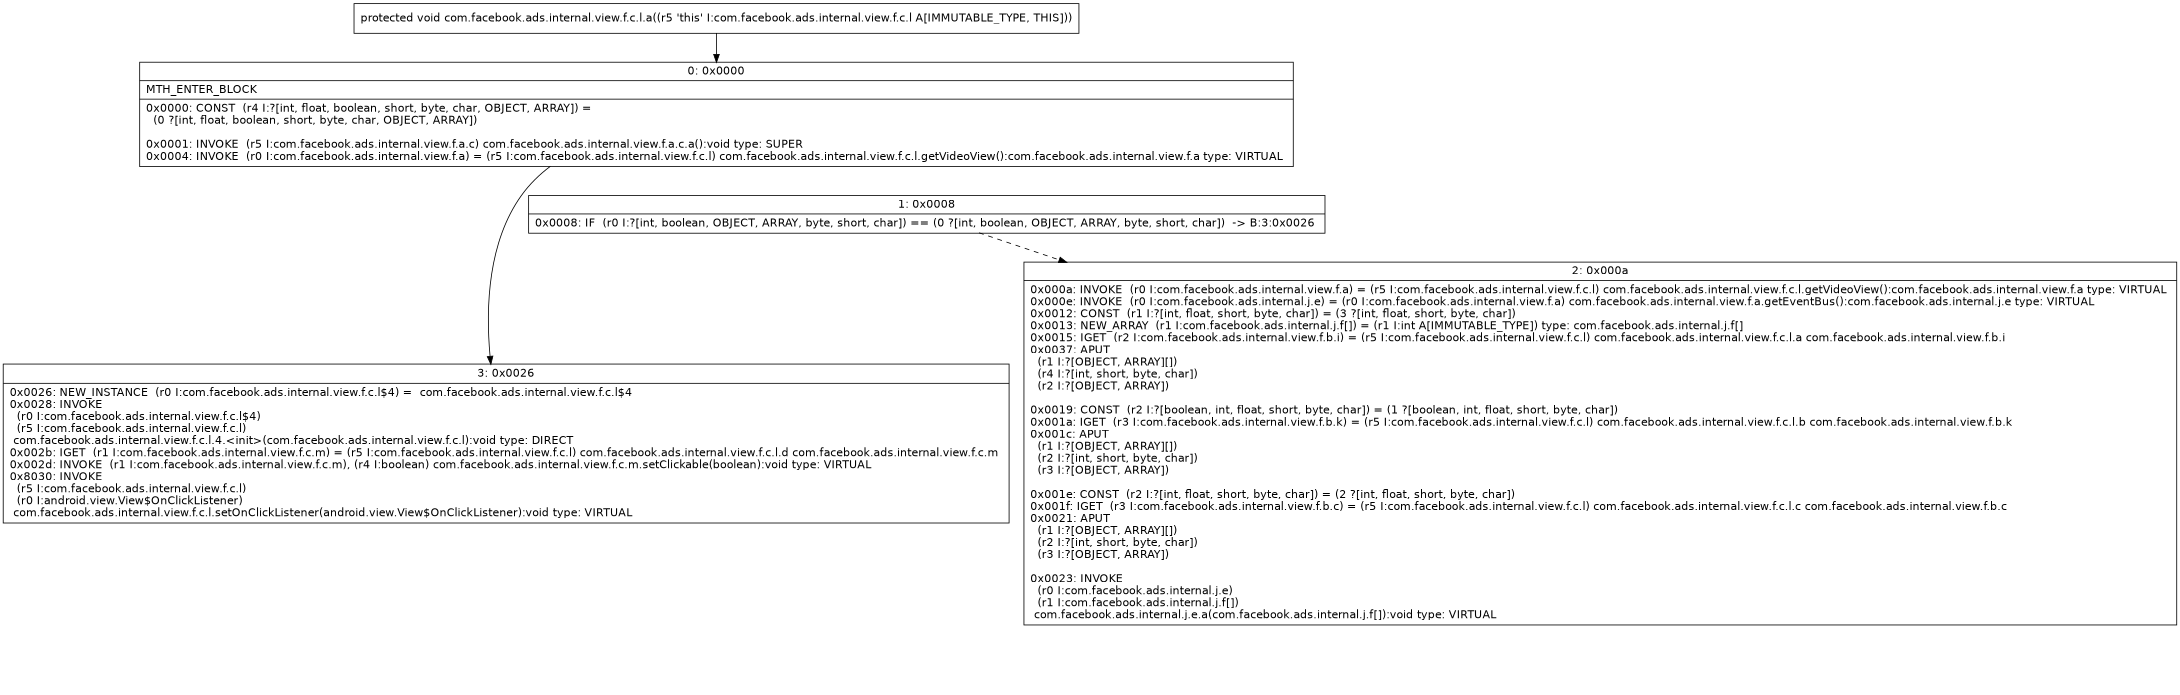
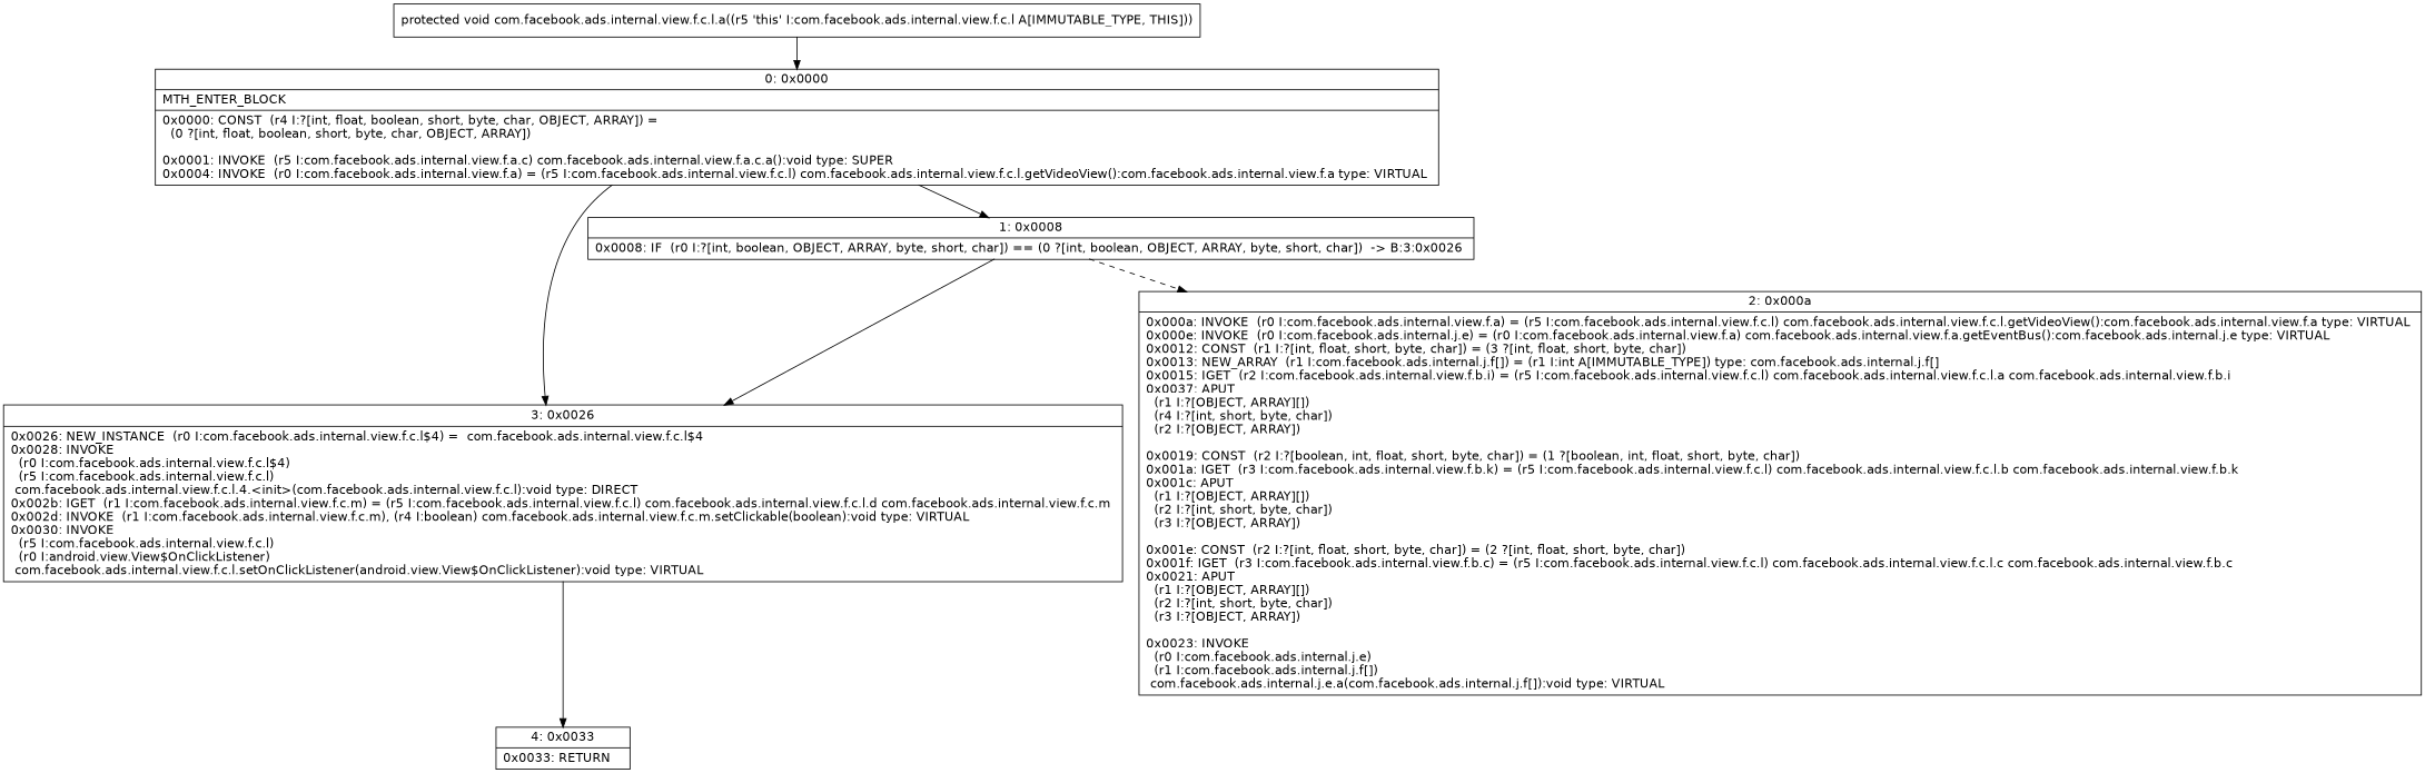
  digraph {
    fontname="DejaVu Sans"
    node [fontname="DejaVu Sans" shape=record]
    edge [fontname="DejaVu Sans"]
    n1 [label="{0\:\ 0x0000|MTH_ENTER_BLOCK\l|0x0000: CONST  (r4 I:?[int, float, boolean, short, byte, char, OBJECT, ARRAY]) = \l  (0 ?[int, float, boolean, short, byte, char, OBJECT, ARRAY])\l \l0x0001: INVOKE  (r5 I:com.facebook.ads.internal.view.f.a.c) com.facebook.ads.internal.view.f.a.c.a():void type: SUPER \l0x0004: INVOKE  (r0 I:com.facebook.ads.internal.view.f.a) = (r5 I:com.facebook.ads.internal.view.f.c.l) com.facebook.ads.internal.view.f.c.l.getVideoView():com.facebook.ads.internal.view.f.a type: VIRTUAL \l}"]
    n2 [label="{1\:\ 0x0008|0x0008: IF  (r0 I:?[int, boolean, OBJECT, ARRAY, byte, short, char]) == (0 ?[int, boolean, OBJECT, ARRAY, byte, short, char])  \-\> B:3:0x0026 \l}"]
-   n3 [label="{3\:\ 0x0026|0x0026: NEW_INSTANCE  (r0 I:com.facebook.ads.internal.view.f.c.l$4) =  com.facebook.ads.internal.view.f.c.l$4 \l0x0028: INVOKE  \l  (r0 I:com.facebook.ads.internal.view.f.c.l$4)\l  (r5 I:com.facebook.ads.internal.view.f.c.l)\l com.facebook.ads.internal.view.f.c.l.4.\<init\>(com.facebook.ads.internal.view.f.c.l):void type: DIRECT \l0x002b: IGET  (r1 I:com.facebook.ads.internal.view.f.c.m) = (r5 I:com.facebook.ads.internal.view.f.c.l) com.facebook.ads.internal.view.f.c.l.d com.facebook.ads.internal.view.f.c.m \l0x002d: INVOKE  (r1 I:com.facebook.ads.internal.view.f.c.m), (r4 I:boolean) com.facebook.ads.internal.view.f.c.m.setClickable(boolean):void type: VIRTUAL \l0x8030: INVOKE  \l  (r5 I:com.facebook.ads.internal.view.f.c.l)\l  (r0 I:android.view.View$OnClickListener)\l com.facebook.ads.internal.view.f.c.l.setOnClickListener(android.view.View$OnClickListener):void type: VIRTUAL \l}"]
+   n3 [label="{3\:\ 0x0026|0x0026: NEW_INSTANCE  (r0 I:com.facebook.ads.internal.view.f.c.l$4) =  com.facebook.ads.internal.view.f.c.l$4 \l0x0028: INVOKE  \l  (r0 I:com.facebook.ads.internal.view.f.c.l$4)\l  (r5 I:com.facebook.ads.internal.view.f.c.l)\l com.facebook.ads.internal.view.f.c.l.4.\<init\>(com.facebook.ads.internal.view.f.c.l):void type: DIRECT \l0x002b: IGET  (r1 I:com.facebook.ads.internal.view.f.c.m) = (r5 I:com.facebook.ads.internal.view.f.c.l) com.facebook.ads.internal.view.f.c.l.d com.facebook.ads.internal.view.f.c.m \l0x002d: INVOKE  (r1 I:com.facebook.ads.internal.view.f.c.m), (r4 I:boolean) com.facebook.ads.internal.view.f.c.m.setClickable(boolean):void type: VIRTUAL \l0x0030: INVOKE  \l  (r5 I:com.facebook.ads.internal.view.f.c.l)\l  (r0 I:android.view.View$OnClickListener)\l com.facebook.ads.internal.view.f.c.l.setOnClickListener(android.view.View$OnClickListener):void type: VIRTUAL \l}"]
    n4 [label="{2\:\ 0x000a|0x000a: INVOKE  (r0 I:com.facebook.ads.internal.view.f.a) = (r5 I:com.facebook.ads.internal.view.f.c.l) com.facebook.ads.internal.view.f.c.l.getVideoView():com.facebook.ads.internal.view.f.a type: VIRTUAL \l0x000e: INVOKE  (r0 I:com.facebook.ads.internal.j.e) = (r0 I:com.facebook.ads.internal.view.f.a) com.facebook.ads.internal.view.f.a.getEventBus():com.facebook.ads.internal.j.e type: VIRTUAL \l0x0012: CONST  (r1 I:?[int, float, short, byte, char]) = (3 ?[int, float, short, byte, char]) \l0x0013: NEW_ARRAY  (r1 I:com.facebook.ads.internal.j.f[]) = (r1 I:int A[IMMUTABLE_TYPE]) type: com.facebook.ads.internal.j.f[] \l0x0015: IGET  (r2 I:com.facebook.ads.internal.view.f.b.i) = (r5 I:com.facebook.ads.internal.view.f.c.l) com.facebook.ads.internal.view.f.c.l.a com.facebook.ads.internal.view.f.b.i \l0x0037: APUT  \l  (r1 I:?[OBJECT, ARRAY][])\l  (r4 I:?[int, short, byte, char])\l  (r2 I:?[OBJECT, ARRAY])\l \l0x0019: CONST  (r2 I:?[boolean, int, float, short, byte, char]) = (1 ?[boolean, int, float, short, byte, char]) \l0x001a: IGET  (r3 I:com.facebook.ads.internal.view.f.b.k) = (r5 I:com.facebook.ads.internal.view.f.c.l) com.facebook.ads.internal.view.f.c.l.b com.facebook.ads.internal.view.f.b.k \l0x001c: APUT  \l  (r1 I:?[OBJECT, ARRAY][])\l  (r2 I:?[int, short, byte, char])\l  (r3 I:?[OBJECT, ARRAY])\l \l0x001e: CONST  (r2 I:?[int, float, short, byte, char]) = (2 ?[int, float, short, byte, char]) \l0x001f: IGET  (r3 I:com.facebook.ads.internal.view.f.b.c) = (r5 I:com.facebook.ads.internal.view.f.c.l) com.facebook.ads.internal.view.f.c.l.c com.facebook.ads.internal.view.f.b.c \l0x0021: APUT  \l  (r1 I:?[OBJECT, ARRAY][])\l  (r2 I:?[int, short, byte, char])\l  (r3 I:?[OBJECT, ARRAY])\l \l0x0023: INVOKE  \l  (r0 I:com.facebook.ads.internal.j.e)\l  (r1 I:com.facebook.ads.internal.j.f[])\l com.facebook.ads.internal.j.e.a(com.facebook.ads.internal.j.f[]):void type: VIRTUAL \l}"]
+   n5 [label="{4\:\ 0x0033|0x0033: RETURN   \l}"]
    n6 [label="{protected void com.facebook.ads.internal.view.f.c.l.a((r5 'this' I:com.facebook.ads.internal.view.f.c.l A[IMMUTABLE_TYPE, THIS])) }"]
+   n1 -> n2
    n1 -> n3
+   n2 -> n3
    n2 -> n4 [style=dashed]
+   n3 -> n5
    n6 -> n1
  }
